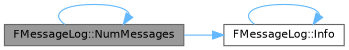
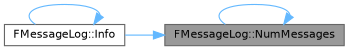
  digraph {
    rankdir=LR
    node [fontname=Helvetica fontsize=10 shape=box style=filled]
    edge [color=steelblue1 fontname=Helvetica fontsize=10 labelfontname=Helvetica labelfontsize=10 style=solid]
    n1 [color=gray40 fillcolor=grey60 fontcolor=black height=0.2 label="FMessageLog::NumMessages" width=0.4]
    n2 [color=grey40 fillcolor=white height=0.2 label="FMessageLog::Info" width=0.4]
    n1 -> n1
-   n1 -> n2
+   n2 -> n1
    n2 -> n2
  }
